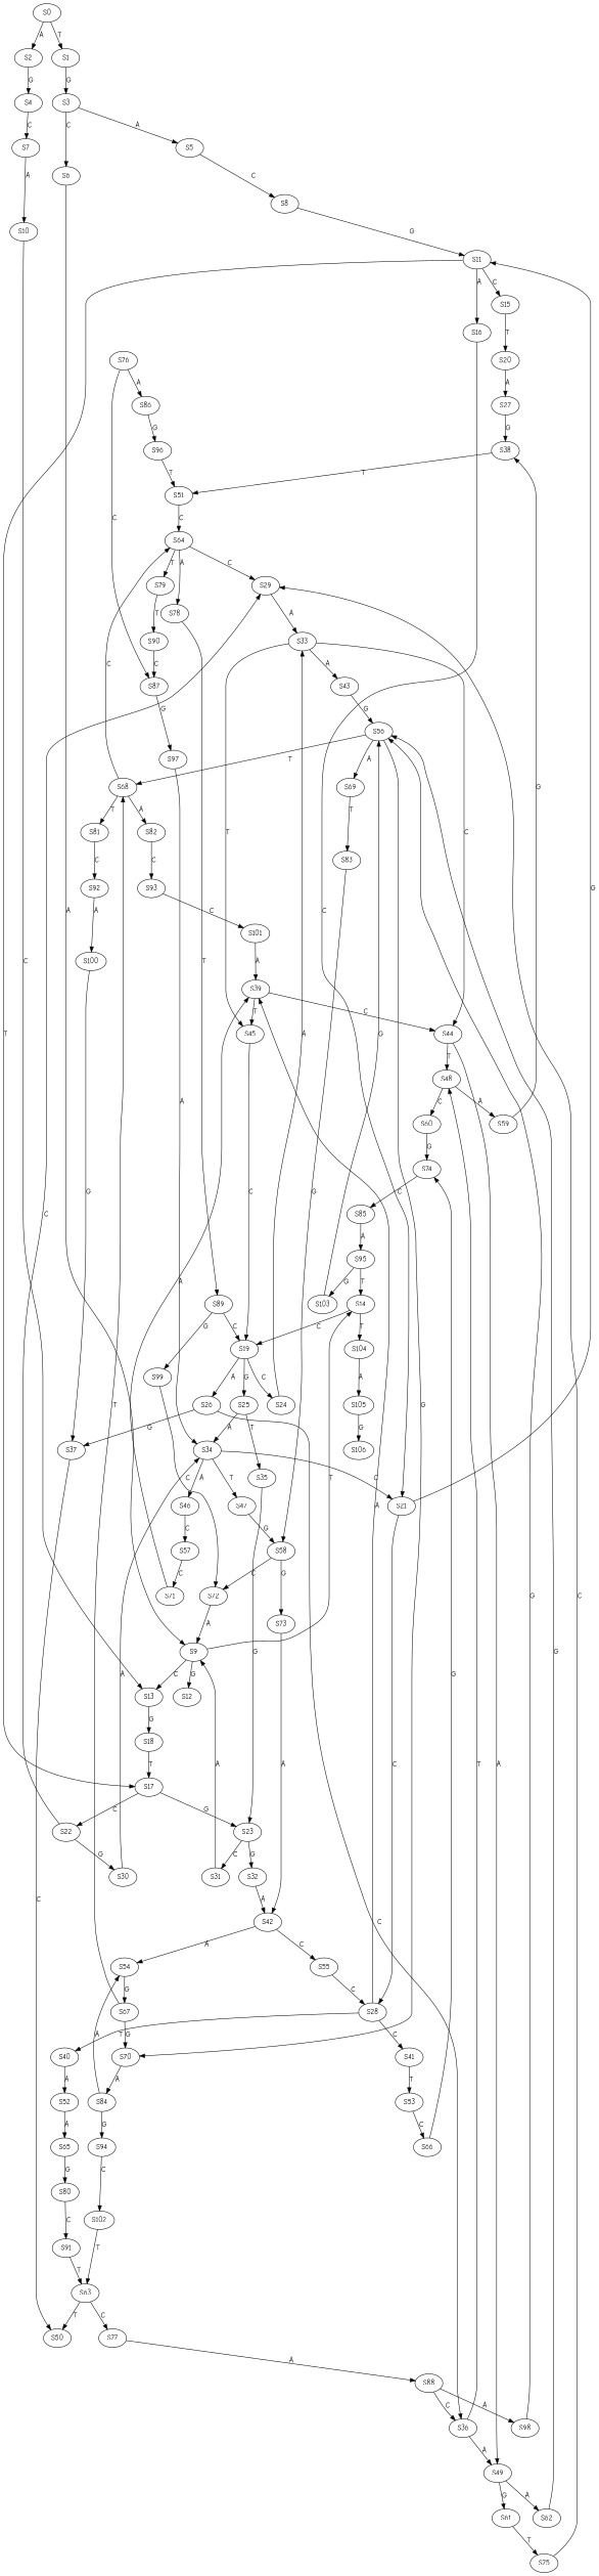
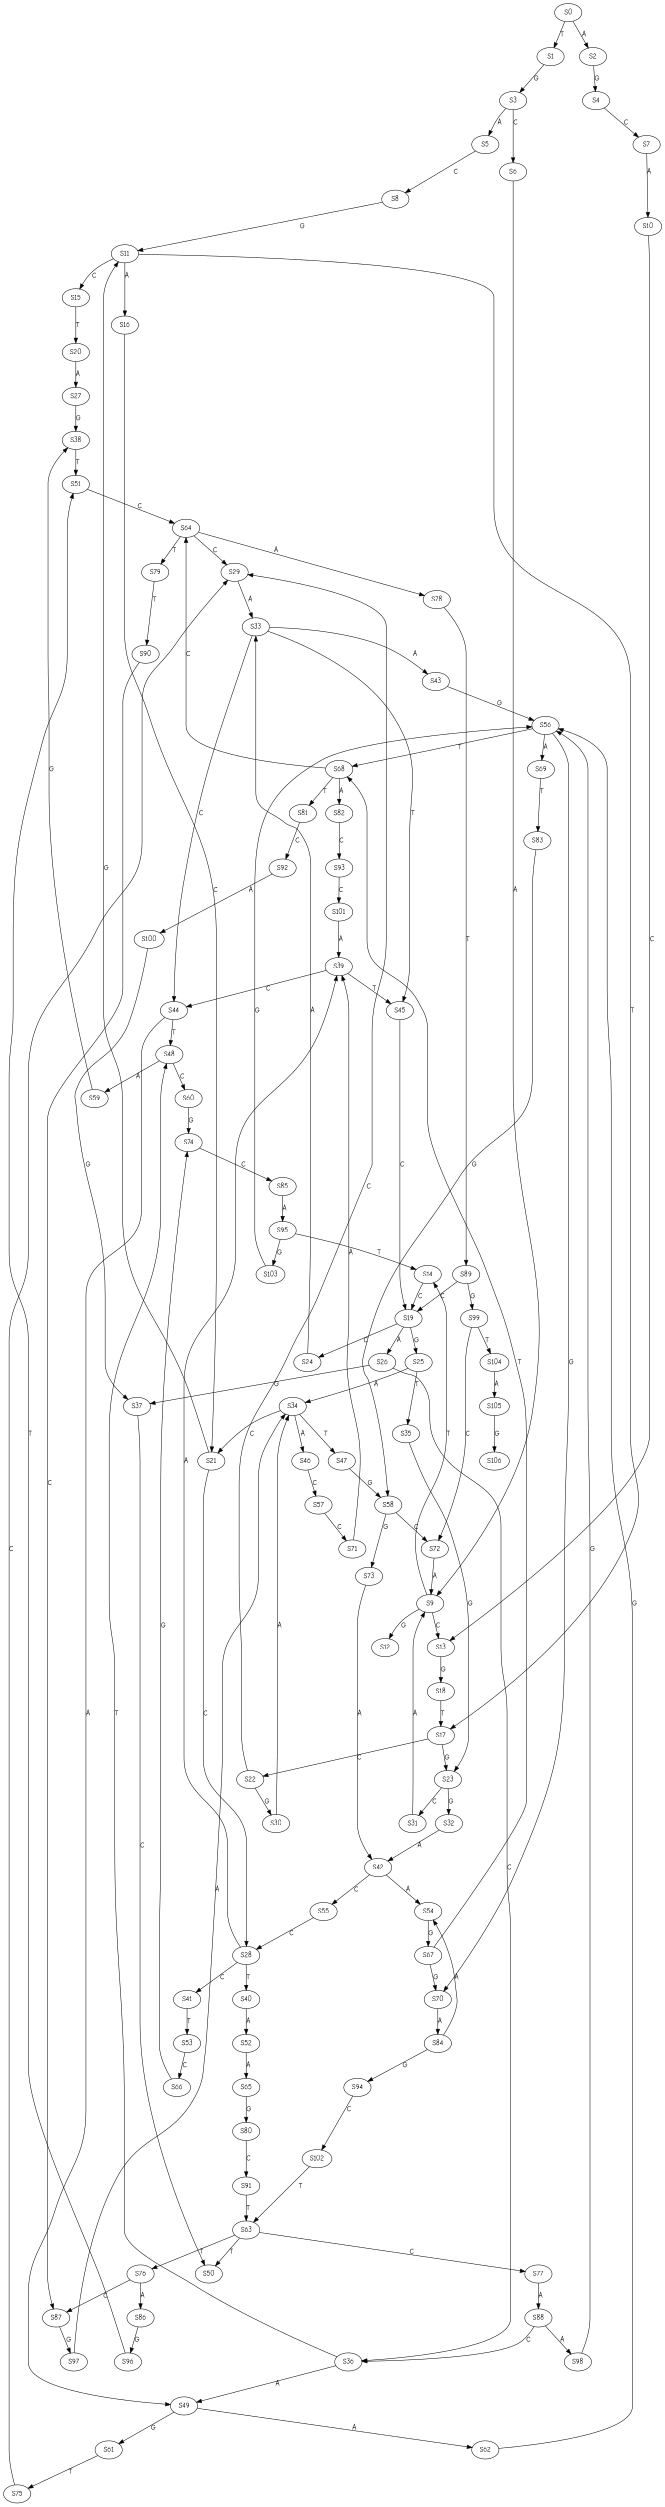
  strict digraph {
    fontname="Comic Neue"
    node [fontname="Comic Neue"]
    edge [fontname="Comic Neue"]
    S0
    S1
    S2
    S3
    S4
    S5
    S6
    S7
    S8
    S9
    S10
    S11
    S12
    S13
    S14
    S15
    S16
    S17
    S18
    S19
    S20
    S21
    S22
    S23
    S24
    S25
    S26
    S27
    S28
    S29
    S30
    S31
    S32
    S33
    S34
    S35
    S36
    S37
    S38
    S39
    S40
    S41
    S42
    S43
    S44
    S45
    S46
    S47
    S48
    S49
    S50
    S51
    S52
    S53
    S54
    S55
    S56
    S57
    S58
    S59
    S60
    S61
    S62
    S64
    S65
    S66
    S67
    S68
    S69
    S70
    S71
    S72
    S73
    S74
    S75
    S63
    S76
    S77
    S78
    S79
    S80
    S81
    S82
    S83
    S84
    S85
    S86
    S87
    S88
    S89
    S90
    S91
    S92
    S93
    S94
    S95
    S96
    S97
    S98
    S99
    S100
    S101
    S102
    S103
    S104
    S105
    S106
    S0 -> S1 [label=T]
    S0 -> S2 [label=A]
    S1 -> S3 [label=G]
    S2 -> S4 [label=G]
    S3 -> S5 [label=A]
    S3 -> S6 [label=C]
    S4 -> S7 [label=C]
    S5 -> S8 [label=C]
    S6 -> S9 [label=A]
    S7 -> S10 [label=A]
    S8 -> S11 [label=G]
    S9 -> S12 [label=G]
    S9 -> S13 [label=C]
    S9 -> S14 [label=T]
    S10 -> S13 [label=C]
    S11 -> S15 [label=C]
    S11 -> S16 [label=A]
    S11 -> S17 [label=T]
    S13 -> S18 [label=G]
    S14 -> S19 [label=C]
    S15 -> S20 [label=T]
    S16 -> S21 [label=C]
    S17 -> S22 [label=C]
    S17 -> S23 [label=G]
    S18 -> S17 [label=T]
    S19 -> S24 [label=C]
    S19 -> S25 [label=G]
    S19 -> S26 [label=A]
    S20 -> S27 [label=A]
    S21 -> S11 [label=G]
    S21 -> S28 [label=C]
    S22 -> S29 [label=C]
    S22 -> S30 [label=G]
    S23 -> S31 [label=C]
    S23 -> S32 [label=G]
    S24 -> S33 [label=A]
    S25 -> S34 [label=A]
    S25 -> S35 [label=T]
    S26 -> S36 [label=C]
    S26 -> S37 [label=G]
    S27 -> S38 [label=G]
    S28 -> S39 [label=A]
    S28 -> S40 [label=T]
    S28 -> S41 [label=C]
    S29 -> S33 [label=A]
    S30 -> S34 [label=A]
    S31 -> S9 [label=A]
    S32 -> S42 [label=A]
    S33 -> S43 [label=A]
    S33 -> S44 [label=C]
    S33 -> S45 [label=T]
    S34 -> S21 [label=C]
    S34 -> S46 [label=A]
    S34 -> S47 [label=T]
    S35 -> S23 [label=G]
    S36 -> S48 [label=T]
    S36 -> S49 [label=A]
    S37 -> S50 [label=C]
    S38 -> S51 [label=T]
    S39 -> S44 [label=C]
    S39 -> S45 [label=T]
    S40 -> S52 [label=A]
    S41 -> S53 [label=T]
    S42 -> S54 [label=A]
    S42 -> S55 [label=C]
    S43 -> S56 [label=G]
    S44 -> S48 [label=T]
    S44 -> S49 [label=A]
    S45 -> S19 [label=C]
    S46 -> S57 [label=C]
    S47 -> S58 [label=G]
    S48 -> S59 [label=A]
    S48 -> S60 [label=C]
    S49 -> S61 [label=G]
    S49 -> S62 [label=A]
    S51 -> S64 [label=C]
    S52 -> S65 [label=A]
    S53 -> S66 [label=C]
    S54 -> S67 [label=G]
    S55 -> S28 [label=C]
    S56 -> S68 [label=T]
    S56 -> S69 [label=A]
    S56 -> S70 [label=G]
    S57 -> S71 [label=C]
    S58 -> S72 [label=C]
    S58 -> S73 [label=G]
    S59 -> S38 [label=G]
    S60 -> S74 [label=G]
    S61 -> S75 [label=T]
    S62 -> S56 [label=G]
    S64 -> S29 [label=C]
    S64 -> S78 [label=A]
    S64 -> S79 [label=T]
    S65 -> S80 [label=G]
    S66 -> S74 [label=G]
    S67 -> S68 [label=T]
    S67 -> S70 [label=G]
    S68 -> S64 [label=C]
    S68 -> S81 [label=T]
    S68 -> S82 [label=A]
    S69 -> S83 [label=T]
    S70 -> S84 [label=A]
    S71 -> S39 [label=A]
    S72 -> S9 [label=A]
    S73 -> S42 [label=A]
    S74 -> S85 [label=C]
    S75 -> S29 [label=C]
    S63 -> S50 [label=T]
+   S63 -> S76 [label=T]
    S63 -> S77 [label=C]
    S76 -> S86 [label=A]
    S76 -> S87 [label=C]
    S77 -> S88 [label=A]
    S78 -> S89 [label=T]
    S79 -> S90 [label=T]
    S80 -> S91 [label=C]
    S81 -> S92 [label=C]
    S82 -> S93 [label=C]
    S83 -> S58 [label=G]
    S84 -> S54 [label=A]
    S84 -> S94 [label=G]
    S85 -> S95 [label=A]
    S86 -> S96 [label=G]
    S87 -> S97 [label=G]
    S88 -> S36 [label=C]
    S88 -> S98 [label=A]
    S89 -> S19 [label=C]
    S89 -> S99 [label=G]
    S90 -> S87 [label=C]
    S91 -> S63 [label=T]
    S92 -> S100 [label=A]
    S93 -> S101 [label=C]
    S94 -> S102 [label=C]
    S95 -> S14 [label=T]
    S95 -> S103 [label=G]
    S96 -> S51 [label=T]
    S97 -> S34 [label=A]
    S98 -> S56 [label=G]
    S99 -> S72 [label=C]
-   S14 -> S104 [label=T]
+   S99 -> S104 [label=T]
    S100 -> S37 [label=G]
    S101 -> S39 [label=A]
    S102 -> S63 [label=T]
    S103 -> S56 [label=G]
    S104 -> S105 [label=A]
    S105 -> S106 [label=G]
  }
